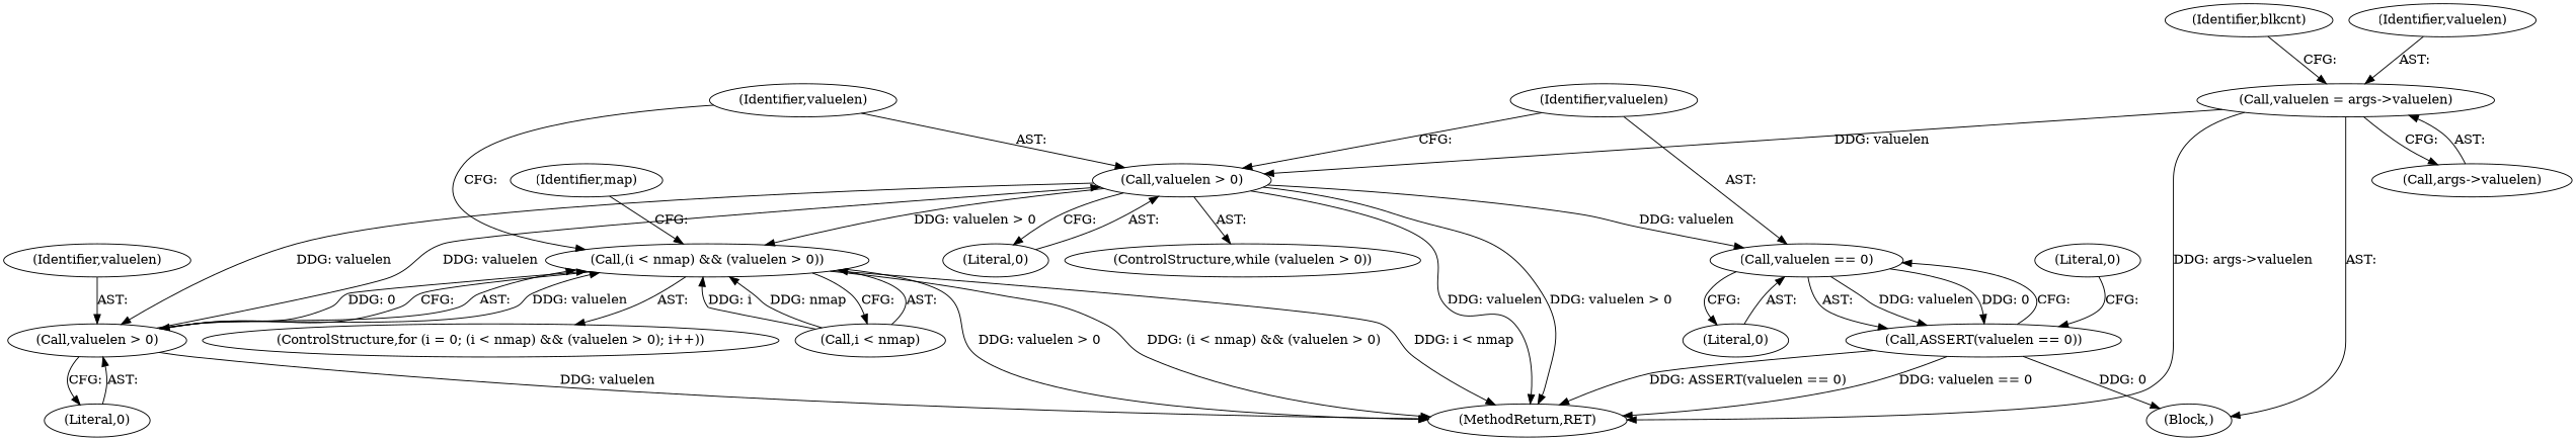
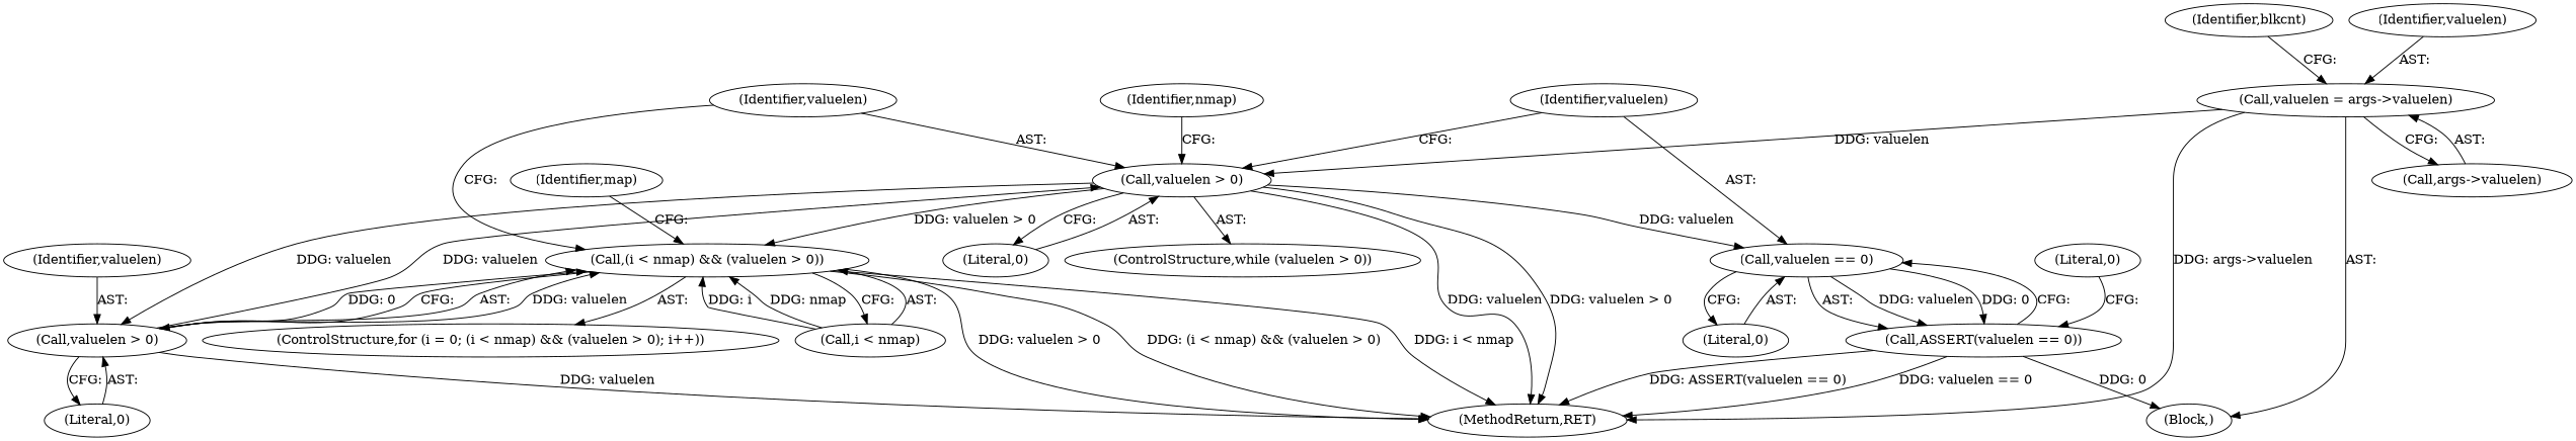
  digraph {
    fontname="DejaVu Serif"
    node [fontname="DejaVu Serif"]
    edge [fontname="DejaVu Serif"]
    n1 [label="(Call,valuelen = args->valuelen)"]
    n2 [label="(Call,valuelen > 0)"]
    n3 [label="(MethodReturn,RET)"]
    n4 [label="(Call,args->valuelen)"]
    n5 [label="(Block,)"]
    n6 [label="(Call,(i < nmap) && (valuelen > 0))"]
    n7 [label="(Call,valuelen > 0)"]
    n8 [label="(Call,valuelen == 0)"]
    n9 [label="(Literal,0)"]
    n10 [label="(ControlStructure,while (valuelen > 0))"]
    n11 [label="(ControlStructure,for (i = 0; (i < nmap) && (valuelen > 0); i++))"]
    n12 [label="(Call,i < nmap)"]
    n13 [label="(Literal,0)"]
    n14 [label="(Call,ASSERT(valuelen == 0))"]
    n15 [label="(Literal,0)"]
    n16 [label="(Identifier,valuelen)"]
    n17 [label="(Identifier,valuelen)"]
    n18 [label="(Identifier,blkcnt)"]
+   n19 [label="(Identifier,nmap)"]
    n20 [label="(Literal,0)"]
    n21 [label="(Identifier,valuelen)"]
    n22 [label="(Identifier,map)"]
    n23 [label="(Identifier,valuelen)"]
    n1 -> n2 [label="DDG: valuelen"]
    n1 -> n3 [label="DDG: args->valuelen"]
    n1 -> n4 [label="CFG: "]
    n1 -> n5 [label="AST: "]
    n2 -> n3 [label="DDG: valuelen"]
    n2 -> n3 [label="DDG: valuelen > 0"]
    n2 -> n6 [label="DDG: valuelen > 0"]
    n2 -> n7 [label="DDG: valuelen"]
    n2 -> n8 [label="DDG: valuelen"]
    n2 -> n9 [label="CFG: "]
    n2 -> n10 [label="AST: "]
    n4 -> n1 [label="AST: "]
    n6 -> n3 [label="DDG: (i < nmap) && (valuelen > 0)"]
    n6 -> n3 [label="DDG: i < nmap"]
    n6 -> n3 [label="DDG: valuelen > 0"]
    n6 -> n7 [label="CFG: "]
    n6 -> n11 [label="AST: "]
    n6 -> n12 [label="CFG: "]
    n7 -> n2 [label="DDG: valuelen"]
    n7 -> n3 [label="DDG: valuelen"]
    n7 -> n6 [label="AST: "]
    n7 -> n6 [label="DDG: valuelen"]
    n7 -> n6 [label="DDG: 0"]
    n7 -> n13 [label="CFG: "]
    n8 -> n14 [label="AST: "]
    n8 -> n14 [label="DDG: valuelen"]
    n8 -> n14 [label="DDG: 0"]
    n8 -> n15 [label="CFG: "]
    n9 -> n2 [label="AST: "]
    n12 -> n6 [label="AST: "]
    n12 -> n6 [label="DDG: i"]
    n12 -> n6 [label="DDG: nmap"]
    n13 -> n7 [label="AST: "]
    n14 -> n3 [label="DDG: valuelen == 0"]
    n14 -> n3 [label="DDG: ASSERT(valuelen == 0)"]
    n14 -> n5 [label="DDG: 0"]
    n14 -> n8 [label="CFG: "]
    n15 -> n8 [label="AST: "]
    n16 -> n2 [label="CFG: "]
    n16 -> n8 [label="AST: "]
    n17 -> n2 [label="AST: "]
    n17 -> n6 [label="CFG: "]
    n18 -> n1 [label="CFG: "]
+   n19 -> n2 [label="CFG: "]
    n20 -> n14 [label="CFG: "]
    n21 -> n7 [label="AST: "]
    n22 -> n6 [label="CFG: "]
    n23 -> n1 [label="AST: "]
  }
